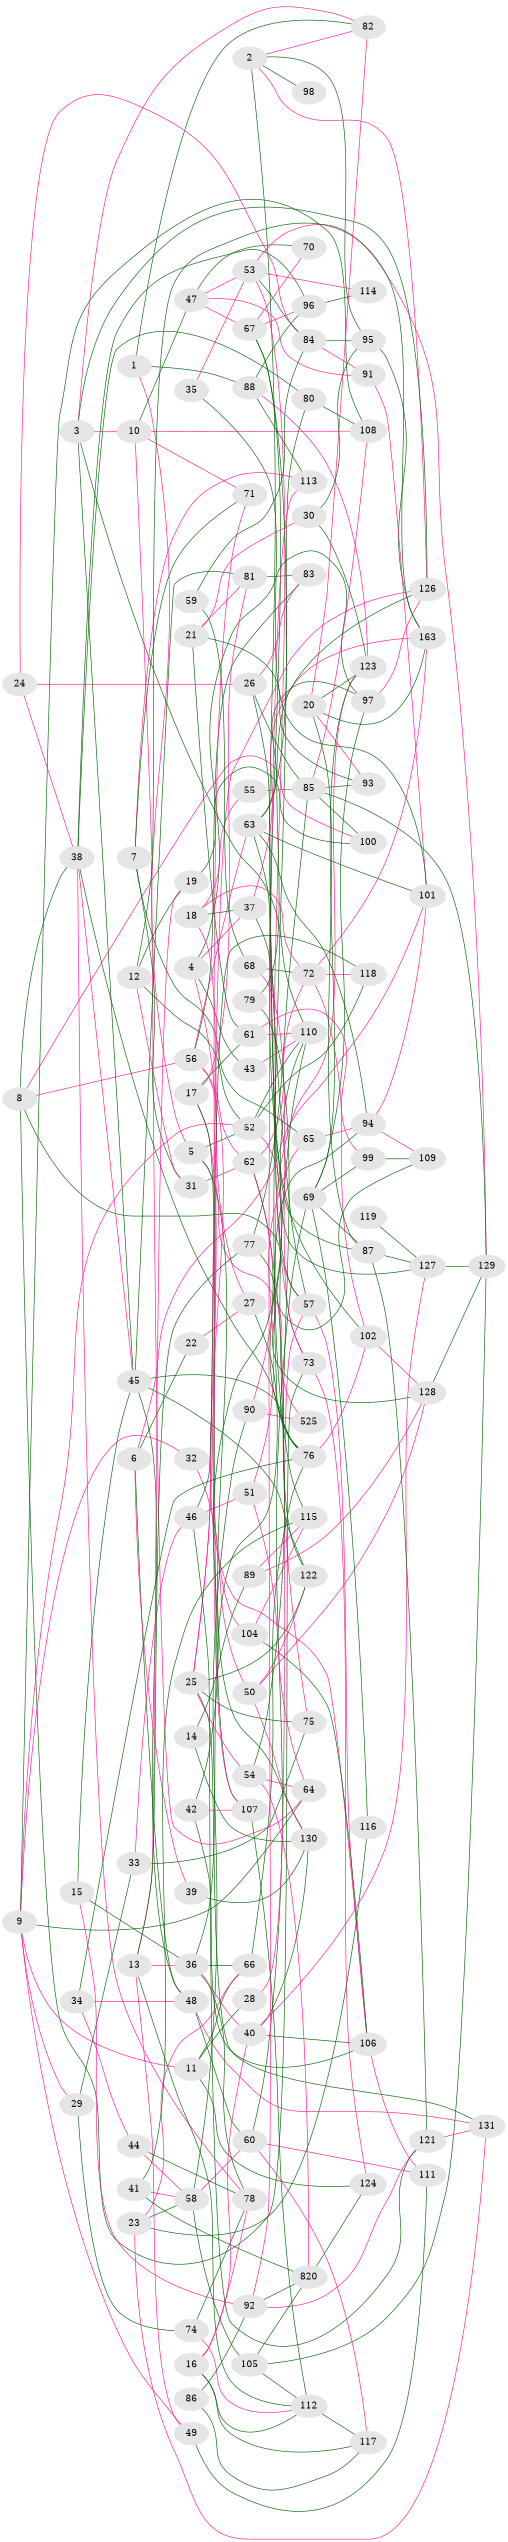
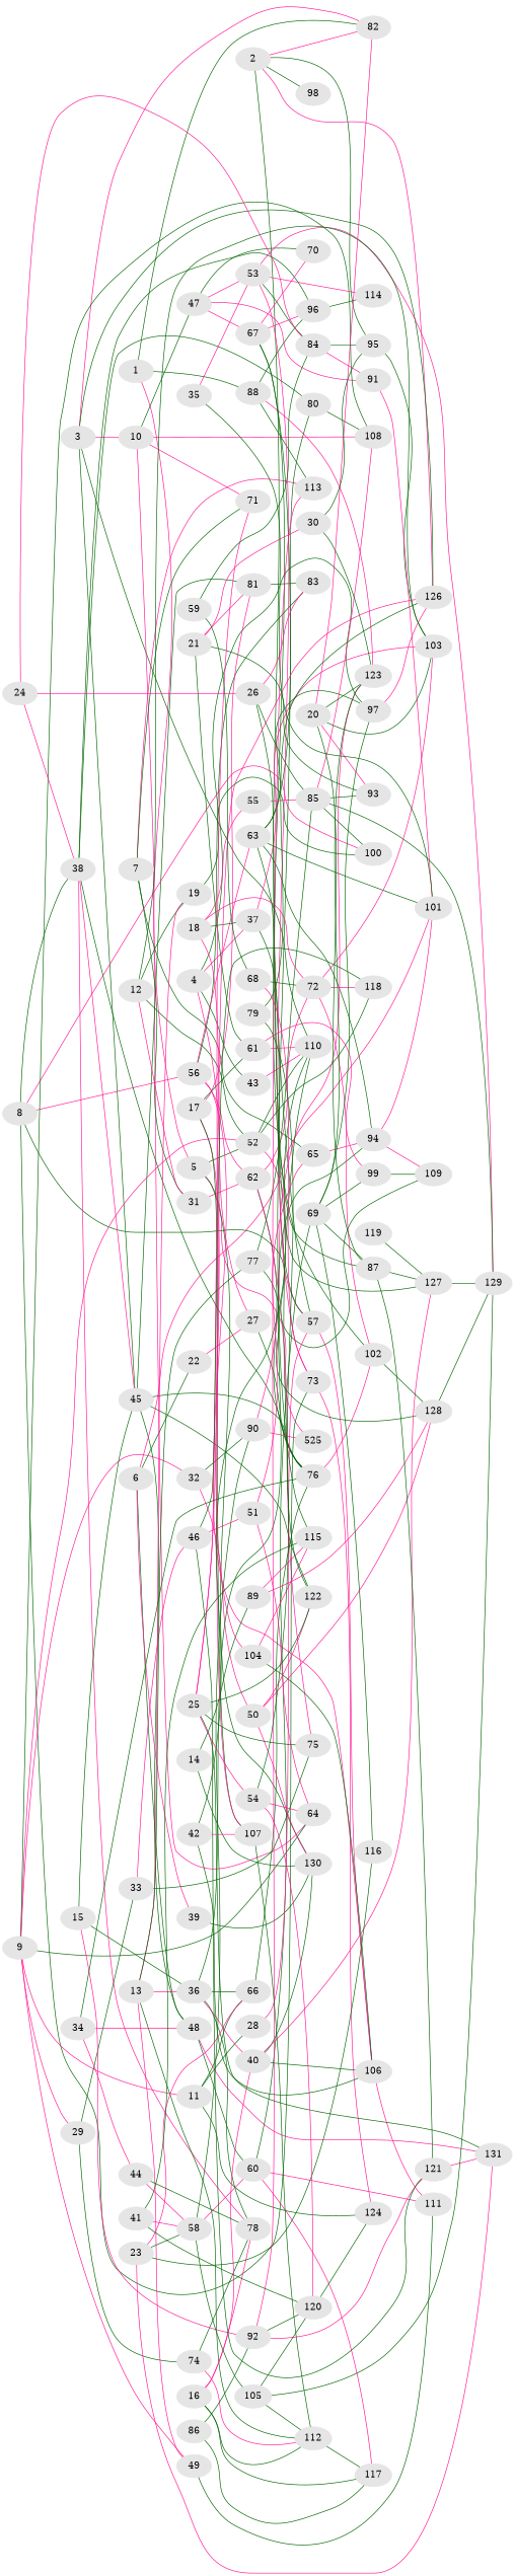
  graph {
    rankdir=LR
    node [color=gray90 style=filled]
    edge [color=darkgreen]
    1
    5
    82
    88
    52
    n6 [label=525]
    130
    113
    123
    96
    2
    57
    95
    98
    126
    106
-   103 [label=163]
+   103
    3
    10
    45
    110
    71
    64
    108
    47
    48
    81
    122
    76
    4
    27
    37
    43
    97
    118
    6
    22
    39
    101
    131
    60
    7
    31
    65
    62
    94
    8
    38
    56
    73
    100
    109
    78
    80
    83
    63
    124
    9
    11
    29
    32
    49
    28
    66
    33
    74
    50
    90
    111
    53
    67
    70
    91
    12
    19
    13
    36
    77
    112
    40
    85
    128
    117
    14
    89
    115
    15
    92
-   120 [label=820]
+   120
    121
    16
    127
    17
    61
    104
    107
    99
    18
    55
    72
    102
    20
    87
    93
    21
    30
    23
    58
    116
    105
    24
    26
    84
    25
    54
    75
    129
    119
    46
    51
    34
    44
    35
    114
    41
    42
    69
    59
    68
    79
    86
    1 -- 5 [color=deeppink]
    1 -- 82
    1 -- 88
    5 -- 52
    5 -- n6 [color=deeppink]
    5 -- 130
    88 -- 113
    88 -- 123 [color=deeppink]
    88 -- 96
    52 -- 57 [color=deeppink]
    52 -- 110
    52 -- 118
    96 -- 114
    2 -- 82 [color=deeppink]
    2 -- 57
    2 -- 95
    2 -- 98
    2 -- 126 [color=deeppink]
    57 -- 106 [color=deeppink]
    95 -- 103
    106 -- 111 [color=deeppink]
    3 -- 82 [color=deeppink]
    3 -- 126
    3 -- 10 [color=deeppink]
    3 -- 45
    3 -- 110
    10 -- 71 [color=deeppink]
    10 -- 64 [color=deeppink]
    10 -- 108 [color=deeppink]
    10 -- 47
    45 -- 48
    45 -- 81
    45 -- 122
    45 -- 76
    47 -- 53 [color=deeppink]
    47 -- 67 [color=deeppink]
    47 -- 70
    47 -- 91 [color=deeppink]
    48 -- 131 [color=deeppink]
    48 -- 60
    81 -- 83
    76 -- 102 [color=deeppink]
    4 -- 27 [color=deeppink]
    4 -- 37 [color=deeppink]
    4 -- 43
    4 -- 97
    27 -- 76
    37 -- 57
    37 -- 103 [color=deeppink]
    43 -- 110 [color=deeppink]
    97 -- 126 [color=deeppink]
    6 -- 48
    6 -- 22
    6 -- 39 [color=deeppink]
    6 -- 101 [color=deeppink]
    22 -- 27 [color=deeppink]
    39 -- 130
    60 -- 111 [color=deeppink]
    60 -- 117 [color=deeppink]
    60 -- 69
    7 -- 113 [color=deeppink]
    7 -- 71
    7 -- 31
    7 -- 65
    31 -- 62 [color=deeppink]
    65 -- 94 [color=deeppink]
    62 -- 76
    62 -- 72 [color=deeppink]
    62 -- 75 [color=deeppink]
    94 -- 101 [color=deeppink]
    94 -- 109 [color=deeppink]
    8 -- 38
    8 -- 56 [color=deeppink]
    8 -- 73
    8 -- 100 [color=deeppink]
    8 -- 109
    38 -- 96
    38 -- 45 [color=deeppink]
    38 -- 76
    38 -- 78 [color=deeppink]
    38 -- 80
    56 -- 106 [color=deeppink]
    56 -- 62 [color=deeppink]
    56 -- 83
    56 -- 63 [color=deeppink]
    73 -- 124 [color=deeppink]
    80 -- 108
    63 -- 97
    63 -- 101
    63 -- 94
    63 -- 80
    63 -- 127
    9 -- 52 [color=deeppink]
    9 -- 64
    9 -- 108
    9 -- 11 [color=deeppink]
    9 -- 29 [color=deeppink]
    9 -- 32 [color=deeppink]
    9 -- 49 [color=deeppink]
    11 -- 124
    11 -- 28
    11 -- 66
    29 -- 33
    29 -- 74
    32 -- 50 [color=deeppink]
+   32 -- 90
    49 -- 111
    28 -- 57 [color=deeppink]
    66 -- 76
    33 -- 75
    33 -- 46 [color=deeppink]
    74 -- 78
    74 -- 112 [color=deeppink]
    50 -- 130 [color=deeppink]
    50 -- 122 [color=deeppink]
    50 -- 128 [color=deeppink]
    90 -- n6 [color=deeppink]
    90 -- 123 [color=deeppink]
    53 -- 73 [color=deeppink]
    53 -- 84
    53 -- 129 [color=deeppink]
    53 -- 114 [color=deeppink]
    67 -- 96 [color=deeppink]
    67 -- 70 [color=deeppink]
    67 -- 115
    67 -- 102
    91 -- 101 [color=deeppink]
    12 -- 52
    12 -- 103
    12 -- 31 [color=deeppink]
    12 -- 19
    19 -- 100
    13 -- 49 [color=deeppink]
    13 -- 19 [color=deeppink]
    13 -- 36 [color=deeppink]
    13 -- 77
    13 -- 112
    36 -- 94
    36 -- 78
    36 -- 66
    36 -- 40 [color=deeppink]
    77 -- 85
    77 -- 128
    112 -- 117
    40 -- 130
    40 -- 106
    40 -- 127 [color=deeppink]
    85 -- 108 [color=deeppink]
    85 -- 100
    85 -- 93
    85 -- 129
    128 -- 129
    14 -- 130
    14 -- 89
    89 -- 128 [color=deeppink]
    89 -- 115 [color=deeppink]
    15 -- 45
    15 -- 36
    15 -- 92 [color=deeppink]
    92 -- 113 [color=deeppink]
    92 -- 120
    92 -- 121 [color=deeppink]
    120 -- 124
    121 -- 131 [color=deeppink]
    16 -- 78 [color=deeppink]
    16 -- 112
    16 -- 40 [color=deeppink]
    16 -- 117
    127 -- 129
    17 -- 81 [color=deeppink]
    17 -- 61
    17 -- 104 [color=deeppink]
    17 -- 107
    61 -- 110 [color=deeppink]
    61 -- 99 [color=deeppink]
    104 -- 106
    104 -- 115 [color=deeppink]
    107 -- 112
    99 -- 109
    18 -- 37
    18 -- 107 [color=deeppink]
    18 -- 55 [color=deeppink]
    18 -- 72 [color=deeppink]
    55 -- 85 [color=deeppink]
    72 -- 103 [color=deeppink]
    72 -- 118 [color=deeppink]
    72 -- 102 [color=deeppink]
-   102 -- 128 [color=deeppink]
+   102 -- 128
    20 -- 82 [color=deeppink]
    20 -- 123
    20 -- 103
    20 -- 87
    20 -- 93 [color=deeppink]
    87 -- 121
    87 -- 127
    21 -- 81 [color=deeppink]
    21 -- 61
    21 -- 93
    21 -- 30 [color=deeppink]
    30 -- 123
    30 -- 95
    23 -- 131 [color=deeppink]
    23 -- 66 [color=deeppink]
    23 -- 58
    23 -- 116
    58 -- 60 [color=deeppink]
    58 -- 90
    58 -- 105
    105 -- 112
    105 -- 120
    105 -- 129
    24 -- 38 [color=deeppink]
    24 -- 26 [color=deeppink]
    24 -- 84 [color=deeppink]
    26 -- 83 [color=deeppink]
    26 -- 85
    26 -- 87
    84 -- 95
    84 -- 91 [color=deeppink]
    25 -- 126 [color=deeppink]
    25 -- 71 [color=deeppink]
    25 -- 122
    25 -- 131
    25 -- 54 [color=deeppink]
    25 -- 75
    54 -- 110
    54 -- 64 [color=deeppink]
    54 -- 120 [color=deeppink]
    119 -- 127
    46 -- 118
    46 -- 121
    46 -- 51 [color=deeppink]
    51 -- 64 [color=deeppink]
    51 -- 65 [color=deeppink]
    34 -- 48 [color=deeppink]
    34 -- 76
    34 -- 44 [color=deeppink]
    44 -- 78
    44 -- 58 [color=deeppink]
    35 -- 101
    35 -- 53 [color=deeppink]
    41 -- 115
    41 -- 120
    41 -- 58 [color=deeppink]
    42 -- 106
    42 -- 110
    42 -- 107 [color=deeppink]
    69 -- 123
    69 -- 97
    69 -- 99
    69 -- 87
    69 -- 116
    59 -- 84
    59 -- 68
    68 -- 73 [color=deeppink]
    68 -- 72
    79 -- 126
    79 -- 122
    86 -- 117
    86 -- 92
  }
